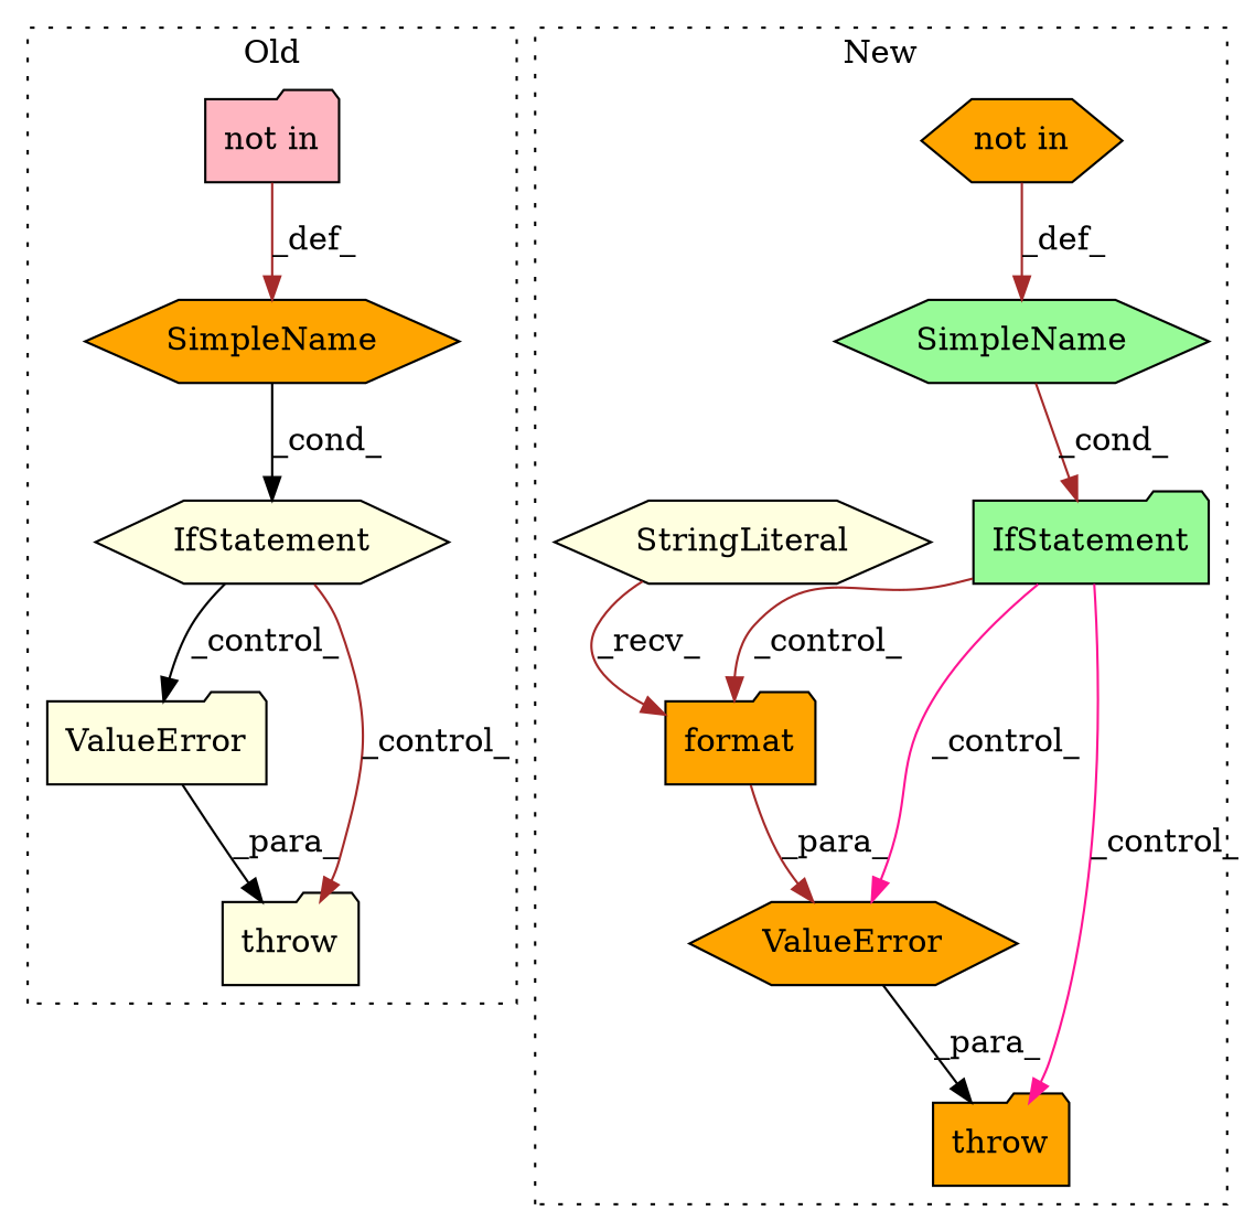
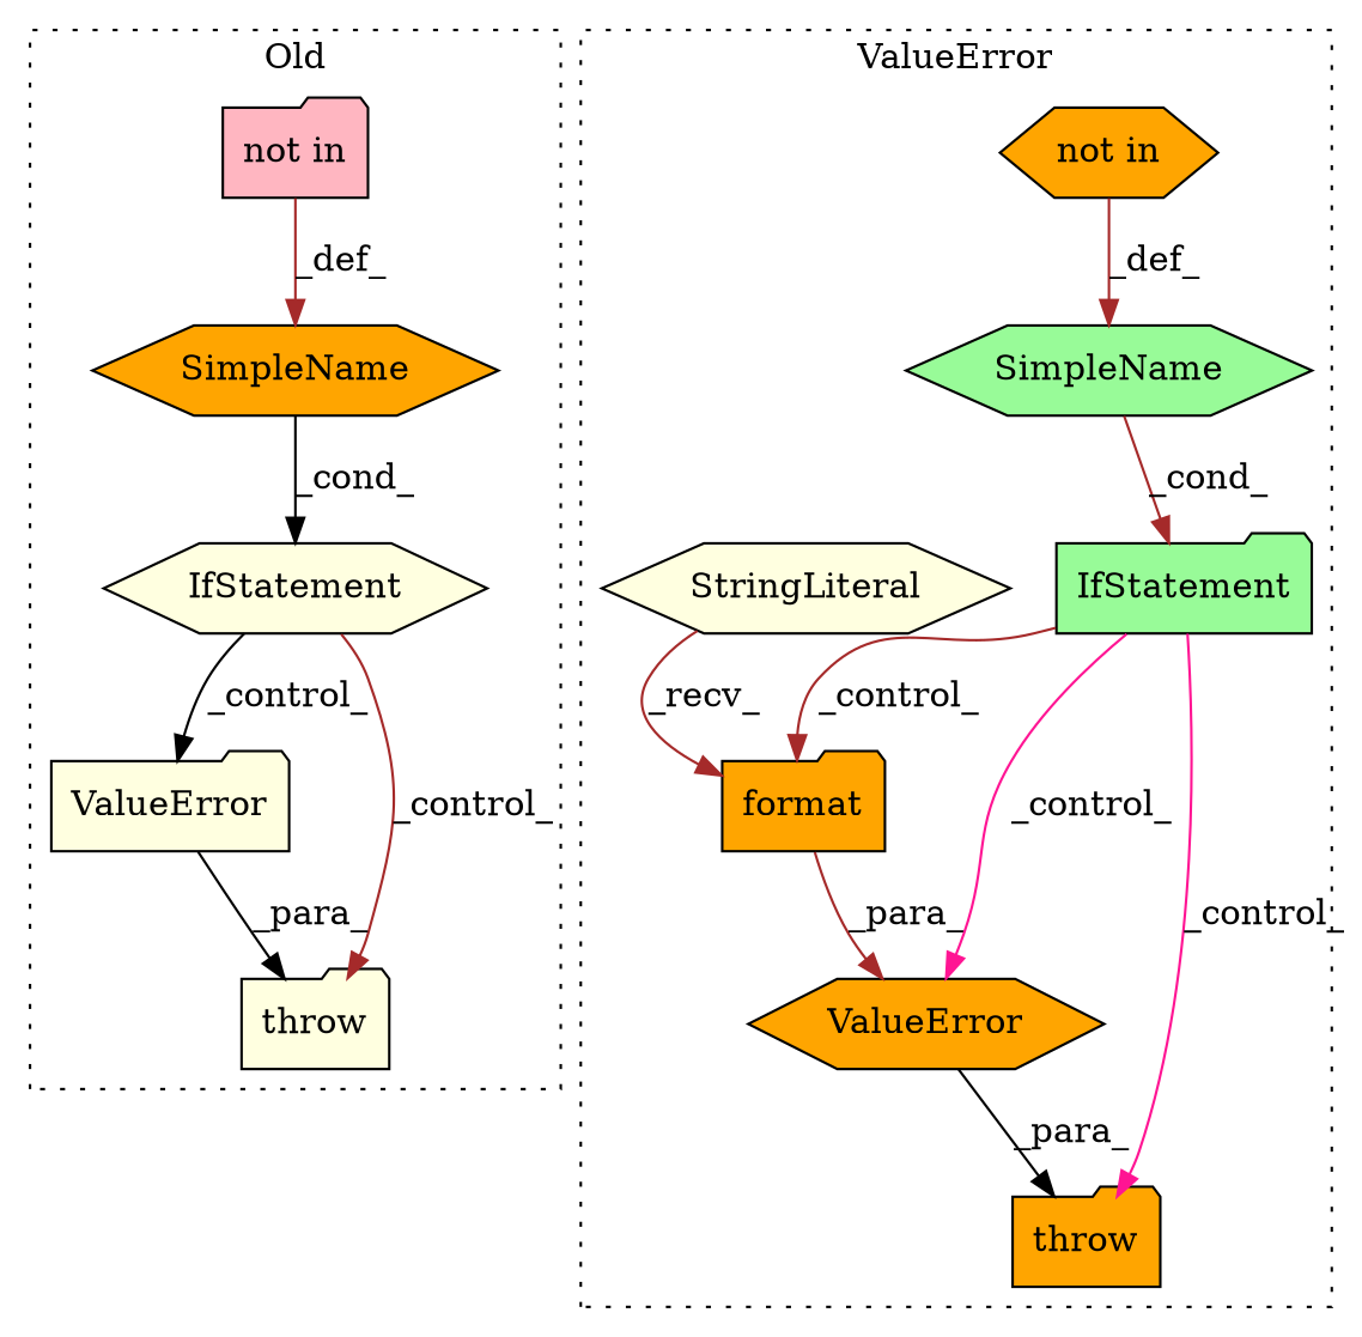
  digraph {
    node [a=32 fillcolor=orange shape=folder style=filled]
    edge [color=brown]
    n1 [a=108 fillcolor=lightpink l=67 label="not in" s=945]
    n2 [a=25 fillcolor=lightyellow l="8,2" label=IfStatement s="937,1012" shape=hexagon]
    n3 [fillcolor=lightyellow l="11,1" label=ValueError s="1028,1151"]
    n4 [a=42 label=SimpleName shape=hexagon]
    n5 [a=53 fillcolor=lightyellow l=6 label=throw s=1022]
    n6 [l="7,1" label=format s="1135,1177"]
    n7 [a=45 fillcolor=lightyellow l=45 label=StringLiteral s=1089 shape=hexagon]
    n8 [a=25 fillcolor=palegreen l="8,2" label=IfStatement s="1012,1062"]
    n9 [a=42 fillcolor=palegreen label=SimpleName shape=hexagon]
    n10 [a=108 l=42 label="not in" s=1020 shape=hexagon]
    n11 [l="11,1" label=ValueError s="1078,1178" shape=hexagon]
    n12 [a=53 l=6 label=throw s=1072]
    subgraph cluster_1 {
      label=Old
      style=dotted
      n1
      n2
      n3
      n4
      n5
    }
    subgraph cluster_2 {
-     label=New
+     label=ValueError
      style=dotted
      n6
      n7
      n8
      n9
      n10
      n11
      n12
    }
    n1 -> n4 [label=_def_]
    n2 -> n3 [color=black label=_control_]
    n2 -> n5 [label=_control_]
    n3 -> n5 [color=black label=_para_]
    n4 -> n2 [color=black label=_cond_]
    n6 -> n11 [label=_para_]
    n7 -> n6 [label=_recv_]
    n8 -> n6 [label=_control_]
    n8 -> n11 [color=deeppink label=_control_]
    n8 -> n12 [color=deeppink label=_control_]
    n9 -> n8 [label=_cond_]
    n10 -> n9 [label=_def_]
    n11 -> n12 [color=black label=_para_]
  }
